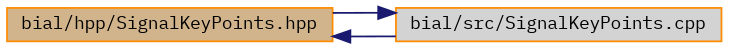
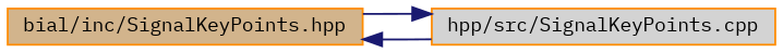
  digraph {
    rankdir=LR
    fontname="IBM Plex Mono"
    node [color=darkorange fontname="IBM Plex Mono" fontsize=10 shape=record style=filled]
    edge [color=midnightblue dir=back fontname="IBM Plex Mono" fontsize=10 labelfontname=Helvetica labelfontsize=10 style=solid]
-   n1 [fillcolor=tan fontcolor=black height=0.2 label="bial/hpp/SignalKeyPoints.hpp" width=0.4]
-   n2 [fillcolor=lightgrey height=0.2 label="bial/src/SignalKeyPoints.cpp" width=0.4]
+   n1 [fillcolor=tan fontcolor=black height=0.2 label="bial/inc/SignalKeyPoints.hpp" width=0.4]
+   n2 [fillcolor=lightgrey height=0.2 label="hpp/src/SignalKeyPoints.cpp" width=0.4]
    n1 -> n2
    n2 -> n1
  }
